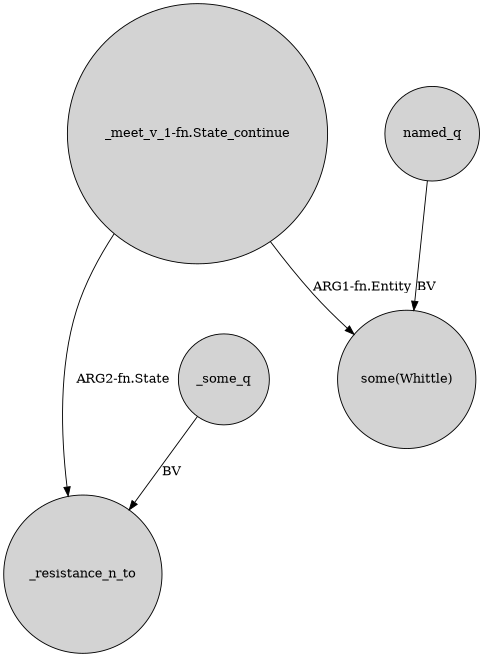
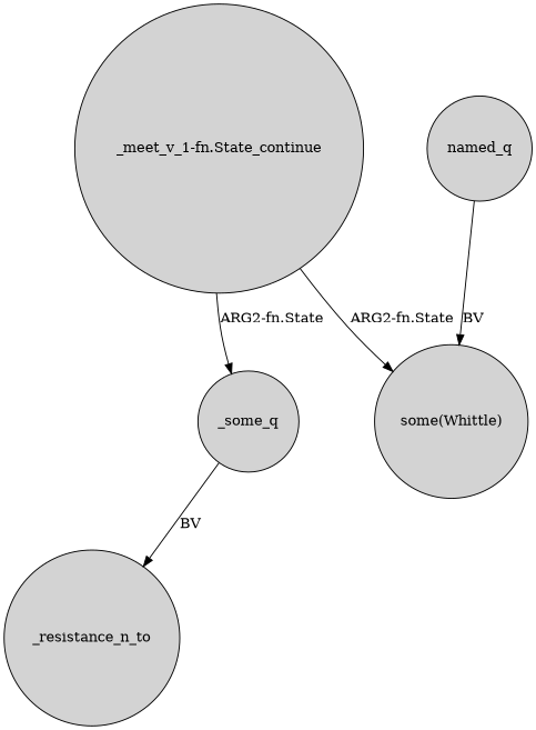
  digraph {
    node [shape=circle style=filled]
    n1 [label="some(Whittle)"]
    "_meet_v_1-fn.State_continue"
    _resistance_n_to
    n4 [label=named_q]
    _some_q
-   "_meet_v_1-fn.State_continue" -> n1 [label="ARG1-fn.Entity"]
-   "_meet_v_1-fn.State_continue" -> _resistance_n_to [label="ARG2-fn.State"]
+   "_meet_v_1-fn.State_continue" -> n1 [label="ARG2-fn.State"]
+   "_meet_v_1-fn.State_continue" -> _some_q [label="ARG2-fn.State"]
    n4 -> n1 [label=BV]
    _some_q -> _resistance_n_to [label=BV]
  }
